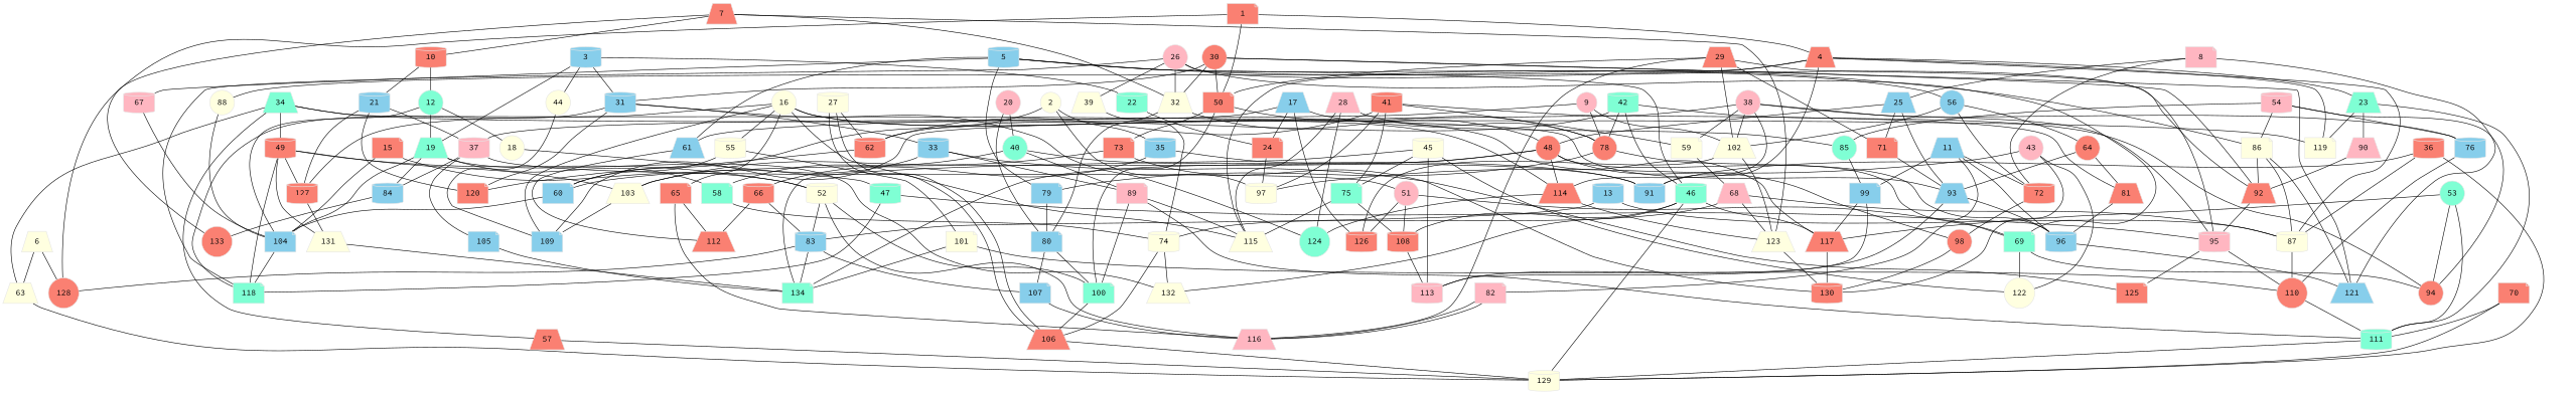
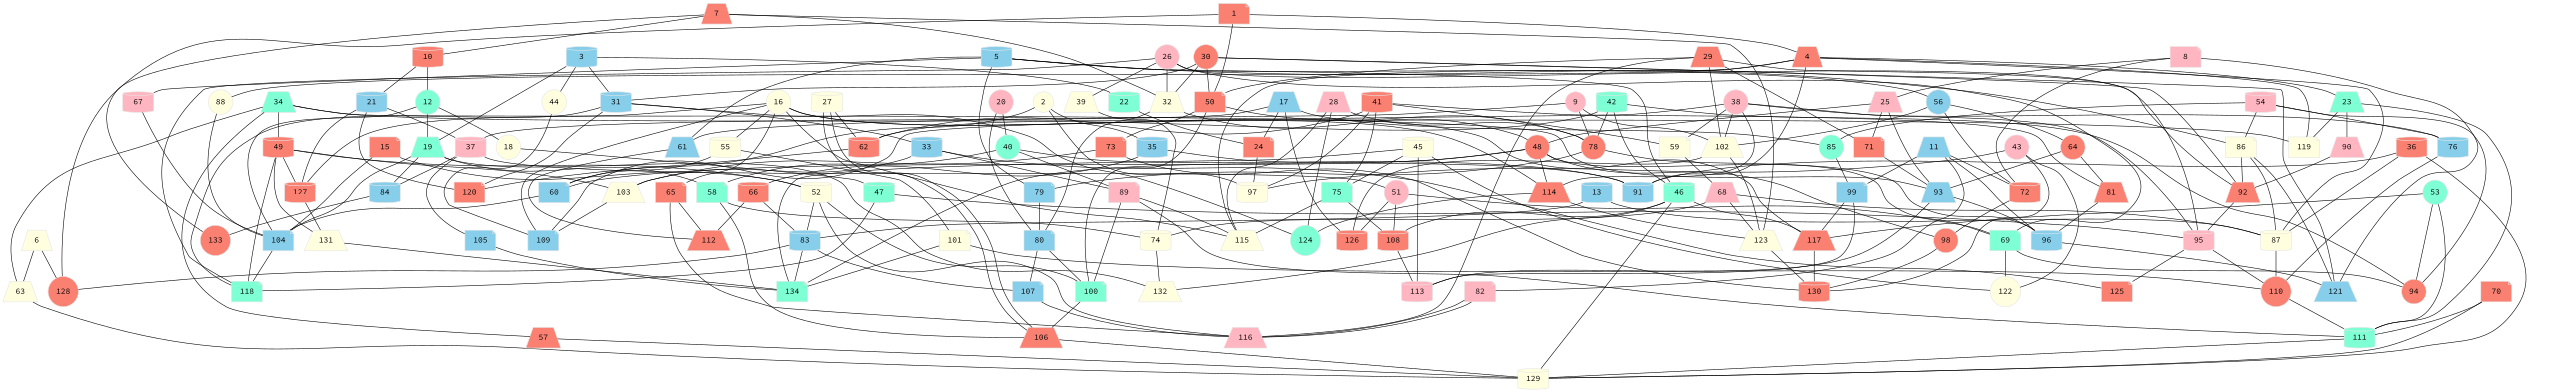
  graph {
    fontname="Source Code Pro"
    node [color=gray90 fillcolor=salmon fontname="Source Code Pro" shape=cylinder style=filled]
    edge [fontname="Source Code Pro"]
    1 [shape=note]
    4 [shape=trapezium]
    50 [shape=note]
    128 [shape=circle]
    23 [fillcolor=aquamarine shape=trapezium]
    87 [fillcolor=lightyellow]
    88 [fillcolor=lightyellow shape=circle]
    91 [fillcolor=skyblue]
    115 [fillcolor=lightyellow shape=trapezium]
    119 [fillcolor=lightyellow shape=note]
    78 [shape=circle]
    73 [shape=note]
    100 [fillcolor=aquamarine shape=note]
    2 [fillcolor=lightyellow shape=circle]
    35 [fillcolor=skyblue]
    60 [fillcolor=skyblue shape=note]
    97 [fillcolor=lightyellow]
    66
    104 [fillcolor=skyblue shape=note]
    3 [fillcolor=skyblue]
    19 [fillcolor=aquamarine shape=trapezium]
    22 [fillcolor=aquamarine]
    31 [fillcolor=skyblue]
    44 [fillcolor=lightyellow shape=circle]
    58 [fillcolor=aquamarine shape=note]
    84 [fillcolor=skyblue]
    132 [fillcolor=lightyellow shape=trapezium]
    24 [shape=note]
    120 [shape=note]
    118 [fillcolor=aquamarine shape=note]
    124 [fillcolor=aquamarine shape=circle]
    33 [fillcolor=skyblue]
    109 [fillcolor=skyblue shape=note]
    90 [fillcolor=lightpink shape=trapezium]
    111 [fillcolor=aquamarine]
    110 [shape=circle]
    5 [fillcolor=skyblue]
    46 [fillcolor=aquamarine]
    56 [fillcolor=skyblue shape=circle]
    61 [fillcolor=skyblue shape=trapezium]
    67 [fillcolor=lightpink]
    79 [fillcolor=skyblue shape=note]
    86 [fillcolor=lightyellow shape=note]
    117 [shape=trapezium]
    129 [fillcolor=lightyellow]
    108
    72
    102 [fillcolor=lightyellow shape=trapezium]
    64 [shape=circle]
    112 [shape=trapezium]
    80 [fillcolor=skyblue shape=note]
    121 [fillcolor=skyblue shape=trapezium]
    92 [shape=trapezium]
    6 [fillcolor=lightyellow shape=trapezium]
    63 [fillcolor=lightyellow shape=trapezium]
    7 [shape=trapezium]
    10
    32 [fillcolor=lightyellow shape=trapezium]
    123 [fillcolor=lightyellow shape=trapezium]
    133 [shape=circle]
    12 [fillcolor=aquamarine shape=circle]
    21 [fillcolor=skyblue]
    48 [shape=circle]
    130
    8 [fillcolor=lightpink shape=note]
-   25 [fillcolor=skyblue shape=trapezium]
+   25 [fillcolor=lightpink shape=trapezium]
    71 [shape=note]
    93 [fillcolor=skyblue shape=trapezium]
    98 [shape=circle]
    9 [fillcolor=lightpink shape=circle]
    96 [fillcolor=skyblue]
    126
    18 [fillcolor=lightyellow shape=circle]
    127
    37 [fillcolor=lightpink]
    11 [fillcolor=skyblue shape=trapezium]
    82 [fillcolor=lightpink shape=note]
    99 [fillcolor=skyblue shape=note]
    116 [fillcolor=lightpink shape=trapezium]
    113 [fillcolor=lightpink]
    47 [fillcolor=aquamarine]
    13 [fillcolor=skyblue]
    83 [fillcolor=skyblue]
    134 [fillcolor=aquamarine shape=note]
    107 [fillcolor=skyblue shape=note]
    15 [shape=note]
    52 [fillcolor=lightyellow]
    16 [fillcolor=lightyellow shape=circle]
    55 [fillcolor=lightyellow]
    65 [shape=note]
    114 [shape=trapezium]
    101 [fillcolor=lightyellow shape=note]
    131 [fillcolor=lightyellow shape=trapezium]
    17 [fillcolor=skyblue shape=trapezium]
    85 [fillcolor=aquamarine shape=circle]
    51 [fillcolor=lightpink shape=circle]
    105 [fillcolor=skyblue shape=note]
    95 [fillcolor=lightpink]
    106 [shape=trapezium]
    74 [fillcolor=lightyellow]
    20 [fillcolor=lightpink shape=circle]
    40 [fillcolor=aquamarine shape=circle]
    89 [fillcolor=lightpink shape=note]
    69 [fillcolor=aquamarine shape=note]
    26 [fillcolor=lightpink shape=circle]
    39 [fillcolor=lightyellow shape=trapezium]
    94 [shape=circle]
    122 [fillcolor=lightyellow shape=circle]
    27 [fillcolor=lightyellow]
    62
    28 [fillcolor=lightpink shape=trapezium]
    29 [shape=trapezium]
    125 [shape=note]
    30 [shape=circle]
    103 [fillcolor=lightyellow shape=trapezium]
    53 [fillcolor=aquamarine shape=circle]
    34 [fillcolor=aquamarine shape=trapezium]
    49
    57 [shape=trapezium]
    36
    38 [fillcolor=lightpink shape=circle]
    59 [fillcolor=lightyellow shape=note]
    76 [fillcolor=skyblue]
    68 [fillcolor=lightpink shape=trapezium]
    41
    75 [fillcolor=aquamarine shape=note]
    81 [shape=trapezium]
    42 [fillcolor=aquamarine]
    43 [fillcolor=lightpink shape=circle]
    45 [fillcolor=lightyellow]
    54 [fillcolor=lightpink]
    70 [shape=note]
    1 -- 4
    1 -- 50
    1 -- 128
    4 -- 23
    4 -- 87
    4 -- 88
    4 -- 91
    4 -- 115
    4 -- 119
    50 -- 78
    50 -- 73
    50 -- 100
    23 -- 119
    23 -- 90
    23 -- 111
    87 -- 110
    88 -- 104
    78 -- 79
    78 -- 96
    73 -- 130
    73 -- 103
    100 -- 106
    2 -- 35
    2 -- 60
    2 -- 97
    35 -- 91
    35 -- 66
    60 -- 104
    66 -- 112
    66 -- 83
    104 -- 118
    3 -- 19
    3 -- 22
    3 -- 31
    3 -- 44
    19 -- 104
    19 -- 58
    19 -- 84
    19 -- 132
    22 -- 24
    31 -- 120
    31 -- 118
    31 -- 124
    31 -- 33
    44 -- 109
-   74 -- 106
+   58 -- 106
    58 -- 74
    84 -- 133
    24 -- 97
    33 -- 89
    33 -- 125
    33 -- 103
    90 -- 92
    111 -- 129
    110 -- 111
    5 -- 46
    5 -- 56
    5 -- 61
    5 -- 67
    5 -- 79
    5 -- 86
    46 -- 132
    46 -- 117
    46 -- 129
    46 -- 108
    56 -- 72
    56 -- 102
    56 -- 64
    61 -- 112
    67 -- 104
    79 -- 80
    86 -- 87
    86 -- 121
    86 -- 92
    117 -- 130
    108 -- 113
    72 -- 98
    102 -- 123
    102 -- 126
    64 -- 93
    64 -- 81
    80 -- 100
    80 -- 107
    92 -- 95
    6 -- 128
    6 -- 63
    63 -- 129
    7 -- 10
    7 -- 32
    7 -- 123
    7 -- 133
    10 -- 12
    10 -- 21
    32 -- 80
    32 -- 48
    123 -- 130
    12 -- 104
    12 -- 19
    12 -- 18
    21 -- 120
    21 -- 127
    21 -- 37
    48 -- 60
    48 -- 98
    48 -- 134
    48 -- 114
    48 -- 69
    8 -- 72
    8 -- 121
    8 -- 25
    25 -- 48
    25 -- 71
    25 -- 93
    71 -- 93
    93 -- 96
    93 -- 113
    98 -- 130
    9 -- 78
    9 -- 61
    9 -- 102
    96 -- 121
    18 -- 47
    127 -- 131
    37 -- 84
    37 -- 51
    37 -- 105
    11 -- 72
    11 -- 96
    11 -- 82
    11 -- 99
    82 -- 116
    82 -- 116
    99 -- 117
    99 -- 113
    47 -- 118
    47 -- 95
    13 -- 87
    13 -- 83
    83 -- 128
    83 -- 134
    83 -- 107
    107 -- 116
    15 -- 104
    15 -- 52
    52 -- 100
    52 -- 116
    52 -- 83
    16 -- 115
    16 -- 109
    16 -- 117
    16 -- 127
    16 -- 55
    16 -- 65
    16 -- 114
    55 -- 60
    55 -- 101
    65 -- 112
    65 -- 116
    114 -- 124
    114 -- 123
    101 -- 110
    101 -- 134
    131 -- 134
    17 -- 24
    17 -- 126
    17 -- 37
    17 -- 85
    85 -- 99
    51 -- 108
    51 -- 126
    51 -- 69
    105 -- 134
    95 -- 110
    95 -- 125
    106 -- 129
    74 -- 132
    20 -- 80
    20 -- 40
    40 -- 91
    40 -- 58
    40 -- 89
    89 -- 115
    89 -- 100
    89 -- 111
    69 -- 94
    69 -- 122
    26 -- 118
    26 -- 92
    26 -- 32
    26 -- 69
    26 -- 39
    39 -- 74
    27 -- 106
    27 -- 106
    27 -- 62
    62 -- 120
    28 -- 115
    28 -- 78
    28 -- 124
    29 -- 50
    29 -- 102
    29 -- 71
    29 -- 116
    29 -- 95
    30 -- 50
    30 -- 31
    30 -- 121
    30 -- 92
    30 -- 32
    103 -- 109
    53 -- 111
    53 -- 117
    53 -- 94
    34 -- 119
    34 -- 63
    34 -- 93
    34 -- 49
    34 -- 57
    49 -- 118
    49 -- 127
    49 -- 52
    49 -- 131
    49 -- 103
    57 -- 129
    36 -- 87
    36 -- 91
    36 -- 129
    38 -- 109
    38 -- 102
    38 -- 114
    38 -- 95
    38 -- 59
    38 -- 76
    59 -- 68
    76 -- 110
    68 -- 87
    68 -- 123
    68 -- 74
    41 -- 97
    41 -- 62
    41 -- 59
    41 -- 75
    41 -- 81
    75 -- 115
    75 -- 108
    81 -- 96
    42 -- 78
    42 -- 46
    42 -- 94
    42 -- 62
    43 -- 97
    43 -- 130
    43 -- 122
    45 -- 113
    45 -- 134
    45 -- 122
    45 -- 75
    54 -- 86
    54 -- 85
    54 -- 94
    54 -- 76
    70 -- 111
    70 -- 129
  }
